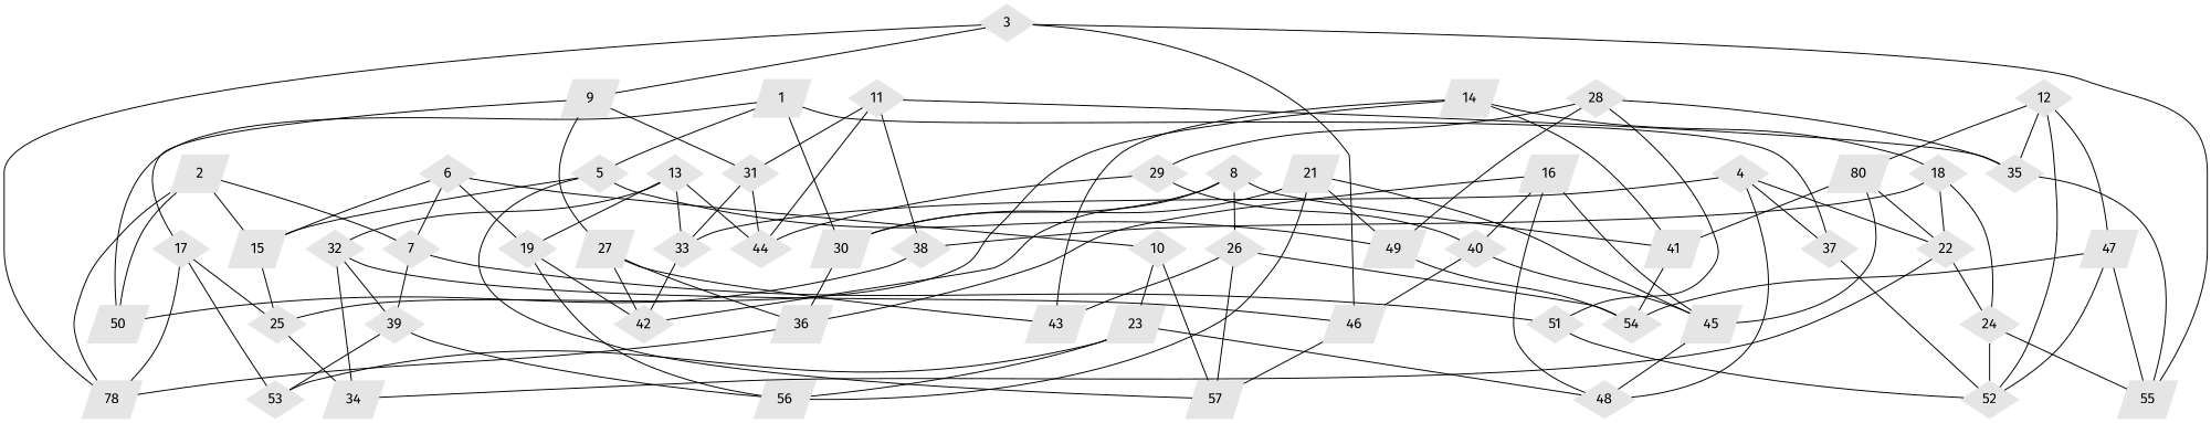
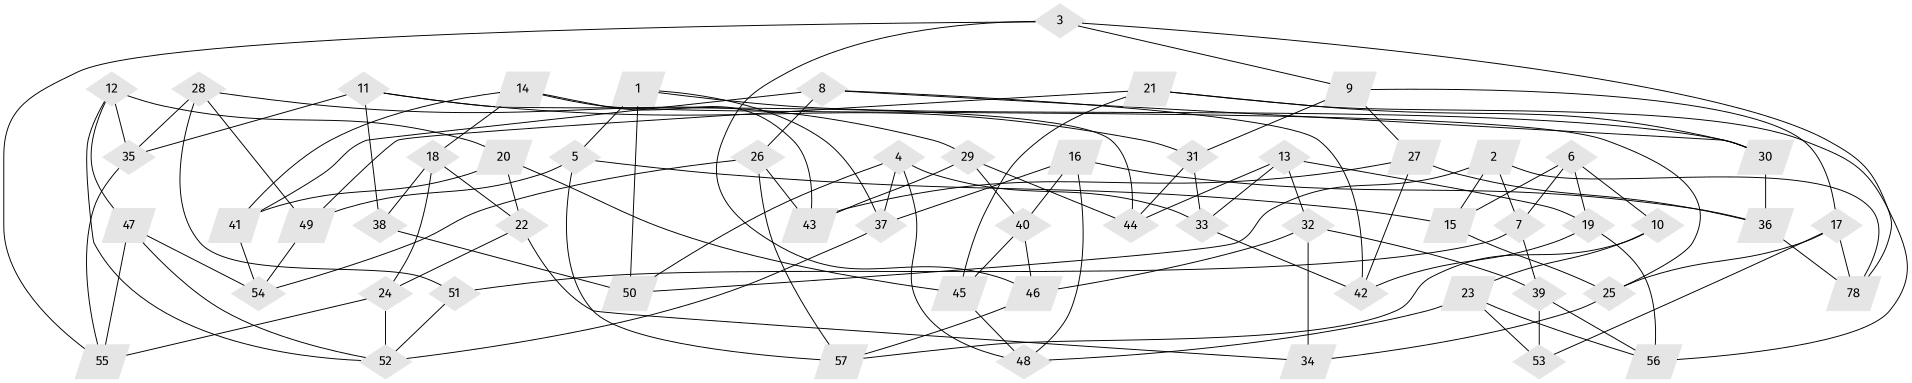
  graph {
    fontname="Fira Sans"
    node [color=gray90 fontname="Fira Sans" shape=diamond style=filled]
    edge [fontname="Fira Sans"]
    1 [shape=parallelogram]
    5
    30 [shape=parallelogram]
    37
    50 [shape=parallelogram]
    15 [shape=parallelogram]
    49 [shape=parallelogram]
    57 [shape=parallelogram]
    36 [shape=parallelogram]
    52
    2 [shape=parallelogram]
    7
    n13 [label=78 shape=parallelogram]
    39
    51
    25
    3
    9 [shape=parallelogram]
    46 [shape=parallelogram]
    55 [shape=parallelogram]
    17
    27 [shape=parallelogram]
    31
    4
    33
    48
    42
    54
    6
    10
    19
    23 [shape=parallelogram]
    56 [shape=parallelogram]
    53
    8
    26
    41 [shape=parallelogram]
    43 [shape=parallelogram]
    44
    38
    11
    35
    12
-   20 [shape=parallelogram label=80]
+   20 [shape=parallelogram]
    47 [shape=parallelogram]
    22
    45 [shape=parallelogram]
    13
    32
    34 [shape=parallelogram]
    14 [shape=parallelogram]
    18
    24
    16 [shape=parallelogram]
    40
    21 [shape=parallelogram]
    28
    29
    1 -- 5
    1 -- 30
    1 -- 37
    1 -- 50
    5 -- 15
    5 -- 49
    5 -- 57
    30 -- 36
    37 -- 52
    15 -- 25
    49 -- 54
    36 -- n13
    2 -- 50
    2 -- 15
    2 -- 7
    2 -- n13
    7 -- 39
    7 -- 51
    39 -- 56
    39 -- 53
    51 -- 52
    25 -- 34
    3 -- n13
    3 -- 9
    3 -- 46
    3 -- 55
    9 -- 17
    9 -- 27
    9 -- 31
    46 -- 57
    17 -- n13
    17 -- 25
    17 -- 53
    27 -- 36
    27 -- 42
    27 -- 43
    31 -- 33
    31 -- 44
    4 -- 37
-   4 -- 22
+   4 -- 50
    4 -- 33
    4 -- 48
    33 -- 42
    6 -- 15
    6 -- 7
    6 -- 10
    6 -- 19
    10 -- 57
    10 -- 23
    19 -- 42
    19 -- 56
    23 -- 48
    23 -- 56
    23 -- 53
    8 -- 30
    8 -- 42
    8 -- 26
    8 -- 41
    26 -- 57
    26 -- 54
    26 -- 43
    41 -- 54
    38 -- 50
    11 -- 31
    11 -- 44
    11 -- 38
    11 -- 35
    35 -- 55
    12 -- 52
    12 -- 35
    12 -- 20
    12 -- 47
    20 -- 41
    20 -- 22
    20 -- 45
    47 -- 52
    47 -- 55
    47 -- 54
    22 -- 34
    22 -- 24
    45 -- 48
    13 -- 33
    13 -- 19
    13 -- 44
    13 -- 32
    32 -- 39
    32 -- 46
    32 -- 34
    14 -- 25
    14 -- 41
    14 -- 43
    14 -- 18
    18 -- 38
    18 -- 22
    18 -- 24
    24 -- 52
    24 -- 55
-   16 -- 45
+   16 -- 37
    16 -- 36
    16 -- 48
    16 -- 40
    40 -- 46
    40 -- 45
    21 -- 30
    21 -- 49
    21 -- 56
    21 -- 45
    28 -- 49
    28 -- 51
    28 -- 35
    28 -- 29
+   29 -- 43
    29 -- 44
    29 -- 40
  }
